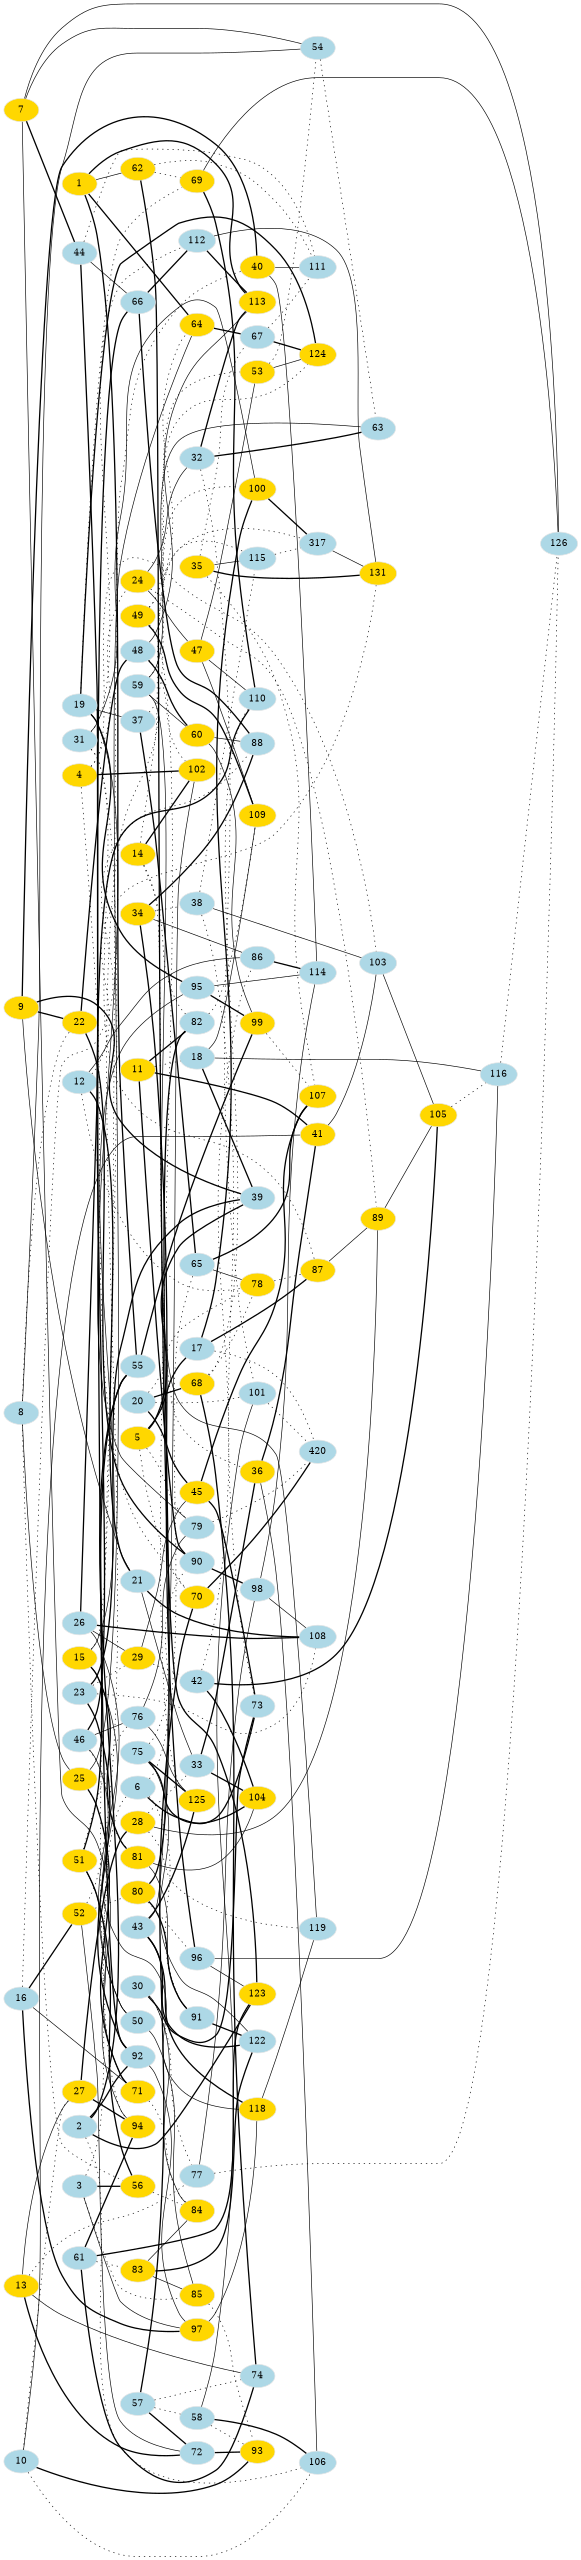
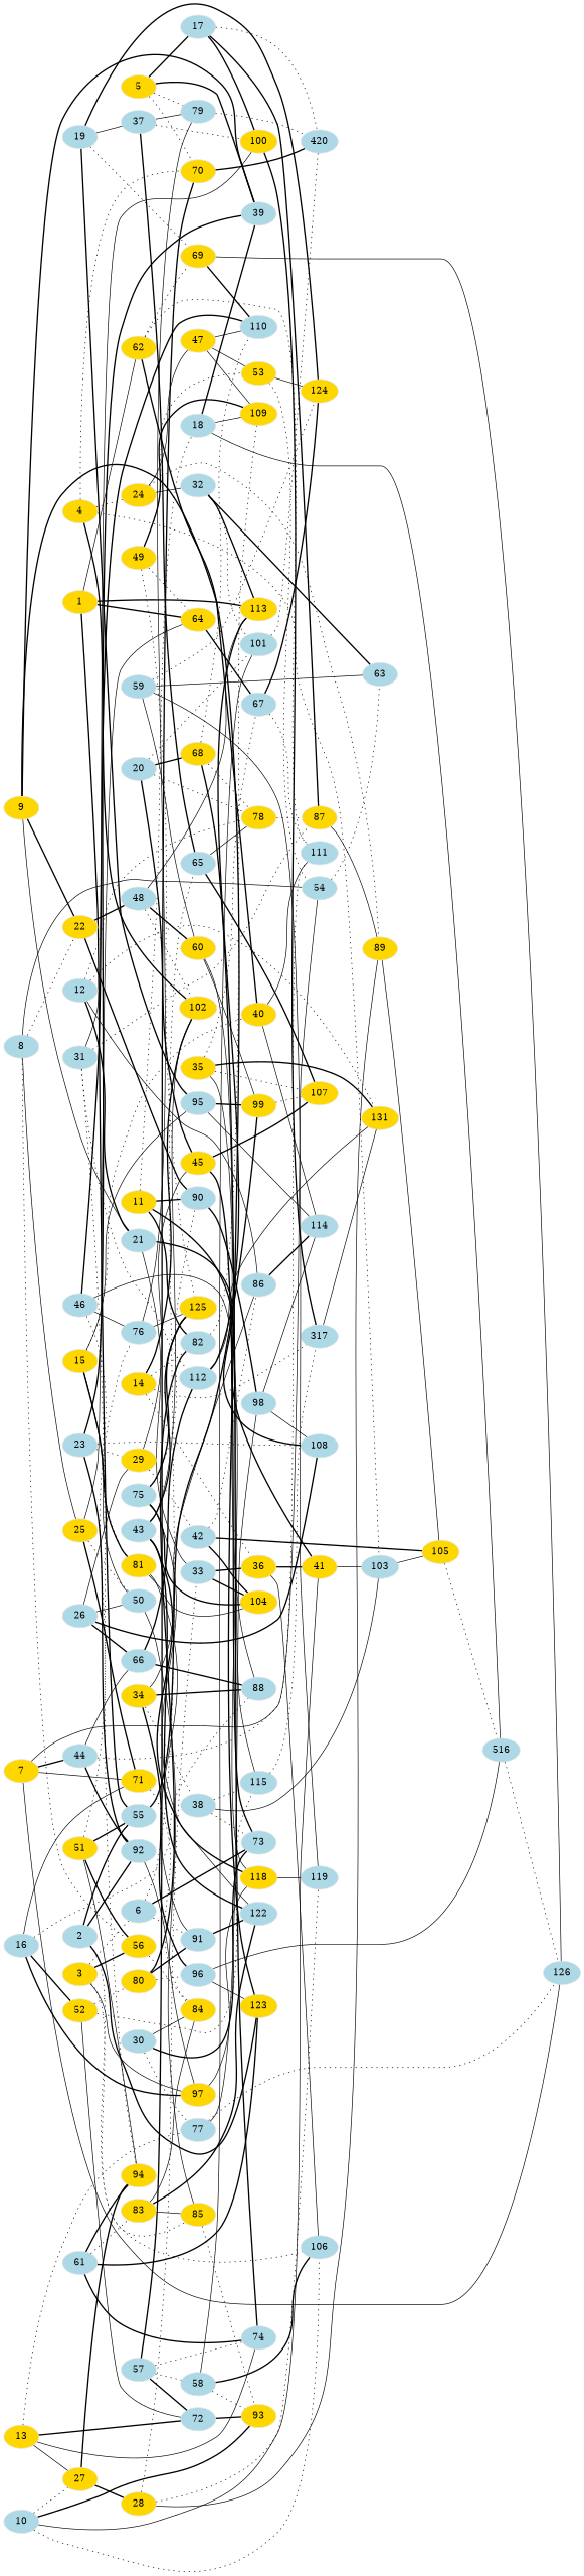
  graph {
    rankdir=LR
    node [color=gray90 fillcolor=lightblue style=filled]
    edge [style=bold]
    1 [fillcolor=gold]
    55
    62 [fillcolor=gold]
    64 [fillcolor=gold]
    113 [fillcolor=gold]
    99 [fillcolor=gold]
    123 [fillcolor=gold]
    69 [fillcolor=gold]
    111
    67
    2
    92
    106
    97 [fillcolor=gold]
-   3
+   3 [fillcolor=gold]
    6
    56 [fillcolor=gold]
    85 [fillcolor=gold]
    65
    73
    91
    84 [fillcolor=gold]
    93 [fillcolor=gold]
    118 [fillcolor=gold]
    4 [fillcolor=gold]
    24 [fillcolor=gold]
    70 [fillcolor=gold]
    102 [fillcolor=gold]
    103
    32
    47 [fillcolor=gold]
    89 [fillcolor=gold]
    n33 [label=420]
    105 [fillcolor=gold]
    5 [fillcolor=gold]
    17
    39
    79
    87 [fillcolor=gold]
    100 [fillcolor=gold]
    78 [fillcolor=gold]
    107 [fillcolor=gold]
    122
    7 [fillcolor=gold]
    44
    54
    71 [fillcolor=gold]
    126
    66
    63
    8
    22 [fillcolor=gold]
    25 [fillcolor=gold]
    90
    48
    50
    9 [fillcolor=gold]
    21
    40 [fillcolor=gold]
    33
    108
    114
    10
    27 [fillcolor=gold]
    41 [fillcolor=gold]
    28 [fillcolor=gold]
    94 [fillcolor=gold]
    11 [fillcolor=gold]
    18
    82
    109 [fillcolor=gold]
-   116
+   116 [label=516]
    98
    12
    86
    n76 [fillcolor=gold label=131]
    13 [fillcolor=gold]
    72
    74
    77
    14 [fillcolor=gold]
    36 [fillcolor=gold]
    n83 [label=317]
    15 [fillcolor=gold]
    81 [fillcolor=gold]
    95
    104 [fillcolor=gold]
    16
    52 [fillcolor=gold]
    88
    115
    80 [fillcolor=gold]
    19
    37
    124 [fillcolor=gold]
    110
    20
    45 [fillcolor=gold]
    68 [fillcolor=gold]
    101
    60 [fillcolor=gold]
    23
    29 [fillcolor=gold]
    42
    53 [fillcolor=gold]
    26
    112
    119
    30
    31
    34 [fillcolor=gold]
    38
    96
    35 [fillcolor=gold]
    43
    125 [fillcolor=gold]
    46
    76
    49 [fillcolor=gold]
    51 [fillcolor=gold]
    57
    58
    59
    61
    83 [fillcolor=gold]
    75
    1 -- 55
    1 -- 62 [style=solid]
    1 -- 64
    1 -- 113
    55 -- 99
    62 -- 123
    62 -- 69 [style=dotted]
    62 -- 111 [style=dotted]
    64 -- 67
    99 -- 107 [style=dotted]
    69 -- 126 [style=solid]
    69 -- 110
    67 -- 111 [style=dotted]
    67 -- 124
    2 -- 55
    2 -- 123
    2 -- 92
    2 -- 106 [style=dotted]
    92 -- 97 [style=solid]
    97 -- 118 [style=solid]
    3 -- 97 [style=solid]
    3 -- 6 [style=dotted]
    3 -- 56
    3 -- 85 [style=dotted]
    6 -- 65 [style=dotted]
    6 -- 73
    6 -- 91 [style=dotted]
    56 -- 84 [style=dotted]
    85 -- 93 [style=dotted]
    65 -- 78 [style=solid]
    65 -- 107
    91 -- 122
    118 -- 119 [style=solid]
    4 -- 24 [style=dotted]
    4 -- 70 [style=dotted]
    4 -- 102
    4 -- 103 [style=dotted]
    24 -- 32 [style=solid]
    24 -- 47 [style=solid]
    24 -- 89 [style=dotted]
    70 -- n33
    103 -- 105 [style=solid]
    32 -- 113
    32 -- 63
    32 -- 101 [style=dotted]
    47 -- 109 [style=solid]
    47 -- 110 [style=solid]
    47 -- 53 [style=solid]
    89 -- 105 [style=solid]
    105 -- 116 [style=dotted]
    5 -- 70 [style=dotted]
    5 -- 17
    5 -- 39
    5 -- 79 [style=dotted]
    17 -- n33 [style=dotted]
    17 -- 87
    17 -- 100
    79 -- n33 [style=dotted]
    87 -- 89 [style=solid]
    100 -- n83
    78 -- 87 [style=dotted]
    7 -- 44
    7 -- 54 [style=solid]
    7 -- 71 [style=solid]
    7 -- 126 [style=solid]
    44 -- 111 [style=dotted]
    44 -- 92
    44 -- 66 [style=solid]
    54 -- 63 [style=dotted]
    71 -- 84 [style=dotted]
    66 -- 88
    66 -- 112
    8 -- 56 [style=dotted]
    8 -- 54 [style=solid]
    8 -- 22 [style=dotted]
    8 -- 25 [style=solid]
    22 -- 90
    22 -- 48
    25 -- 64 [style=solid]
    25 -- 71
    25 -- 50 [style=dotted]
    90 -- 98
    48 -- 113 [style=solid]
    48 -- 102 [style=dotted]
    48 -- 60
    50 -- 85 [style=solid]
    9 -- 39
    9 -- 22
    9 -- 21 [style=solid]
    9 -- 40
    21 -- 33 [style=solid]
    21 -- 108
    40 -- 111 [style=solid]
    40 -- 114 [style=solid]
    33 -- 36
    33 -- 104
    10 -- 106 [style=dotted]
    10 -- 93
    10 -- 27 [style=dotted]
    10 -- 41 [style=solid]
    27 -- 28
    27 -- 94
    41 -- 103 [style=solid]
    28 -- 89 [style=solid]
    28 -- 33 [style=dotted]
    28 -- 119 [style=dotted]
    11 -- 90
    11 -- 41
    11 -- 18 [style=dotted]
    11 -- 82
    18 -- 39
    18 -- 109 [style=solid]
    18 -- 116 [style=solid]
    82 -- 109 [style=dotted]
    116 -- 126 [style=dotted]
    98 -- 108 [style=solid]
    98 -- 114 [style=solid]
    12 -- 78 [style=dotted]
    12 -- 21
    12 -- 86 [style=solid]
    12 -- n76 [style=dotted]
    86 -- 114
    13 -- 27 [style=solid]
    13 -- 72
    13 -- 74 [style=solid]
    13 -- 77 [style=dotted]
    72 -- 93
    77 -- 126 [style=dotted]
    77 -- 98 [style=solid]
    14 -- 102
    14 -- 82 [style=dotted]
    14 -- 36 [style=dotted]
    14 -- n83 [style=dotted]
    36 -- 106 [style=solid]
    36 -- 41
    n83 -- n76 [style=solid]
    15 -- 50 [style=solid]
    15 -- 40 [style=dotted]
    15 -- 81
    15 -- 95 [style=solid]
    81 -- 91 [style=solid]
    81 -- 104 [style=solid]
    95 -- 99
    95 -- 114 [style=solid]
    16 -- 97
    16 -- 71 [style=solid]
    16 -- 52
    16 -- 88 [style=dotted]
    52 -- 72 [style=solid]
    52 -- 115 [style=dotted]
    52 -- 80 [style=dotted]
    115 -- n83 [style=dotted]
    80 -- 91
    80 -- 82
    80 -- 96 [style=dotted]
    19 -- 69 [style=dotted]
    19 -- 95
    19 -- 37 [style=solid]
    19 -- 124
    37 -- 65
-   19 -- 79 [style=solid]
+   37 -- 79 [style=solid]
    37 -- 100 [style=dotted]
    20 -- 78 [style=dotted]
    20 -- 45
    20 -- 68
    20 -- 101 [style=dotted]
    45 -- 73
    45 -- 107
    68 -- 78 [style=dotted]
    68 -- 74
    68 -- 110 [style=dotted]
    101 -- n33 [style=dotted]
    60 -- 99 [style=solid]
    60 -- 88 [style=solid]
    23 -- 92
    23 -- 39
    23 -- 108 [style=dotted]
    23 -- 29 [style=dotted]
    29 -- 45 [style=solid]
    29 -- 42 [style=dotted]
    42 -- 105
    42 -- 86 [style=dotted]
    42 -- 104
    53 -- 54 [style=dotted]
    53 -- 124 [style=solid]
    26 -- 66
    26 -- 50 [style=solid]
    26 -- 108
    26 -- 29 [style=solid]
    112 -- 113
    112 -- n76 [style=solid]
    30 -- 73
    30 -- 84 [style=solid]
    30 -- 77 [style=dotted]
    31 -- 87 [style=dotted]
    31 -- 100 [style=solid]
    31 -- 94 [style=dotted]
    31 -- 112 [style=dotted]
    34 -- 86 [style=solid]
    34 -- 88
    34 -- 38 [style=dotted]
    34 -- 96
    38 -- 73 [style=dotted]
    38 -- 103 [style=solid]
    38 -- 115 [style=dotted]
    96 -- 123 [style=solid]
    96 -- 116 [style=solid]
    35 -- 67 [style=dotted]
    35 -- 107 [style=dotted]
    35 -- n76
    35 -- 115 [style=solid]
    43 -- 118
    43 -- 102 [style=solid]
    43 -- 122
    43 -- 125
    46 -- 118 [style=solid]
    46 -- 81 [style=dotted]
    46 -- 110
    46 -- 76 [style=solid]
    76 -- 79 [style=solid]
    76 -- 125 [style=solid]
    49 -- 64 [style=dotted]
    49 -- 109
    49 -- 53 [style=dotted]
    49 -- 125 [style=dotted]
    51 -- 55
    51 -- 56
    51 -- 94 [style=solid]
    51 -- 76 [style=dotted]
    57 -- 70
    57 -- 72
    57 -- 74 [style=dotted]
    57 -- 58 [style=dotted]
    58 -- 106
    58 -- 93 [style=dotted]
    58 -- 101 [style=solid]
    59 -- 63 [style=solid]
    59 -- 124 [style=dotted]
    59 -- 60 [style=solid]
    59 -- 119 [style=solid]
    61 -- 123
    61 -- 94
    61 -- 74
    61 -- 83 [style=dotted]
    83 -- 85 [style=solid]
    83 -- 84 [style=solid]
    83 -- 122
    75 -- 122 [style=solid]
    75 -- 90 [style=dotted]
    75 -- 104
    75 -- 125
  }
